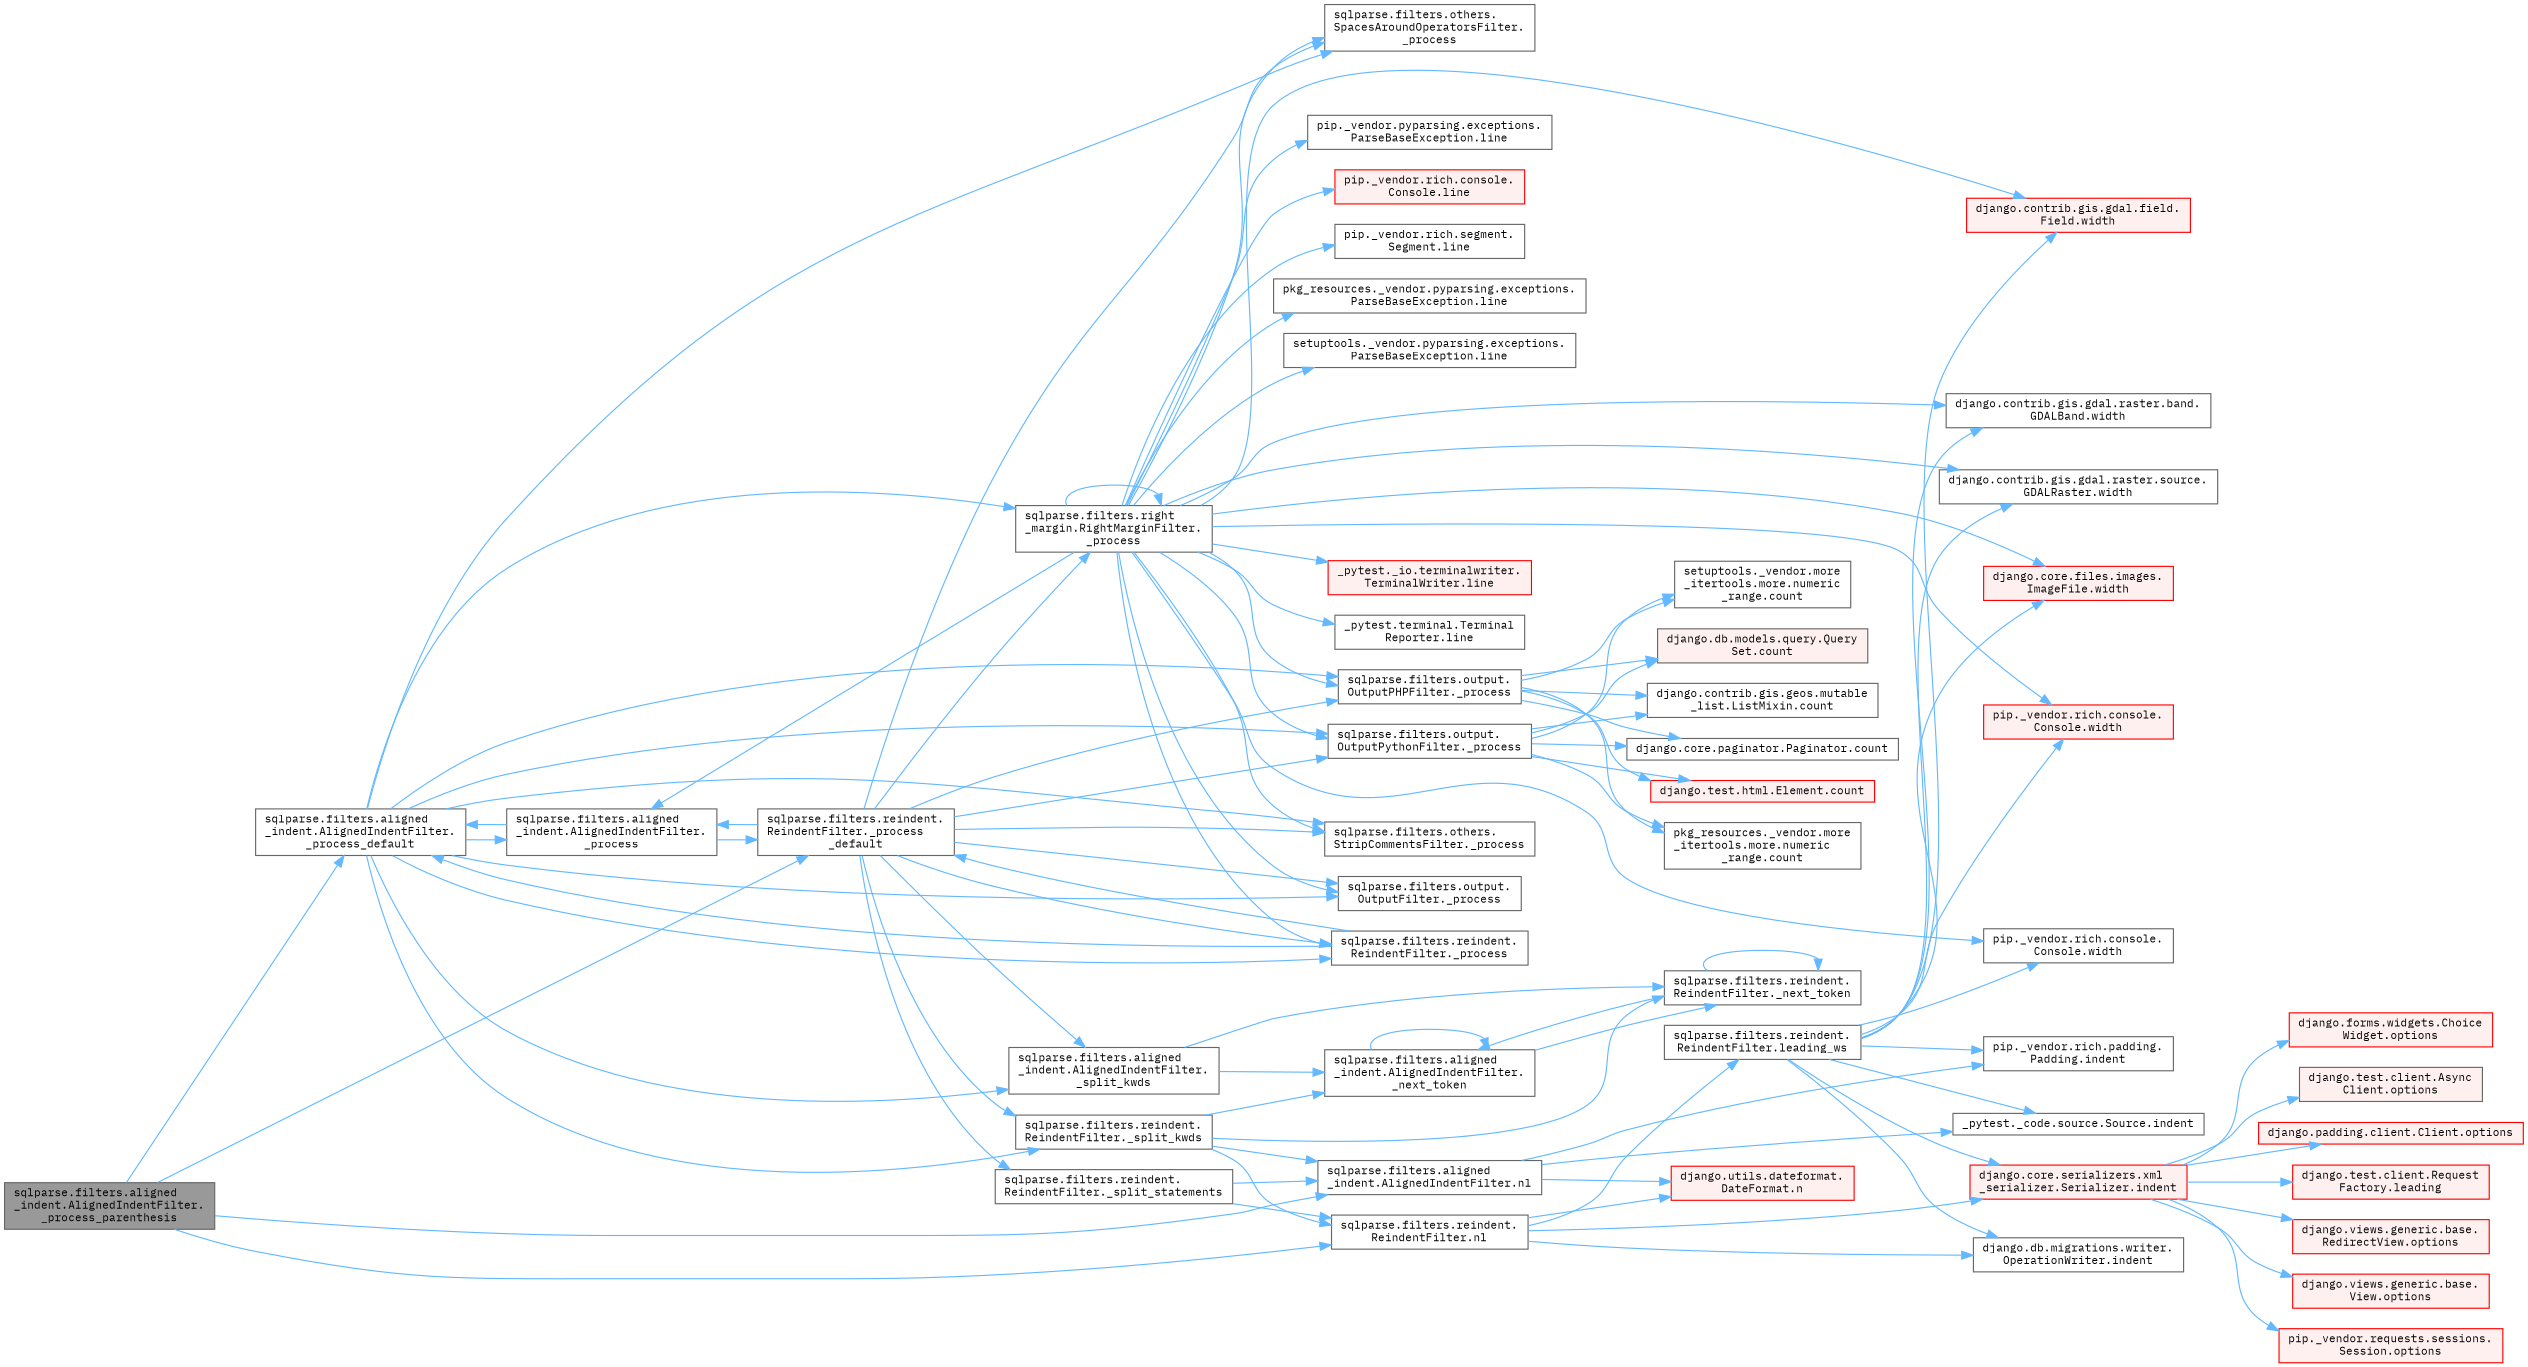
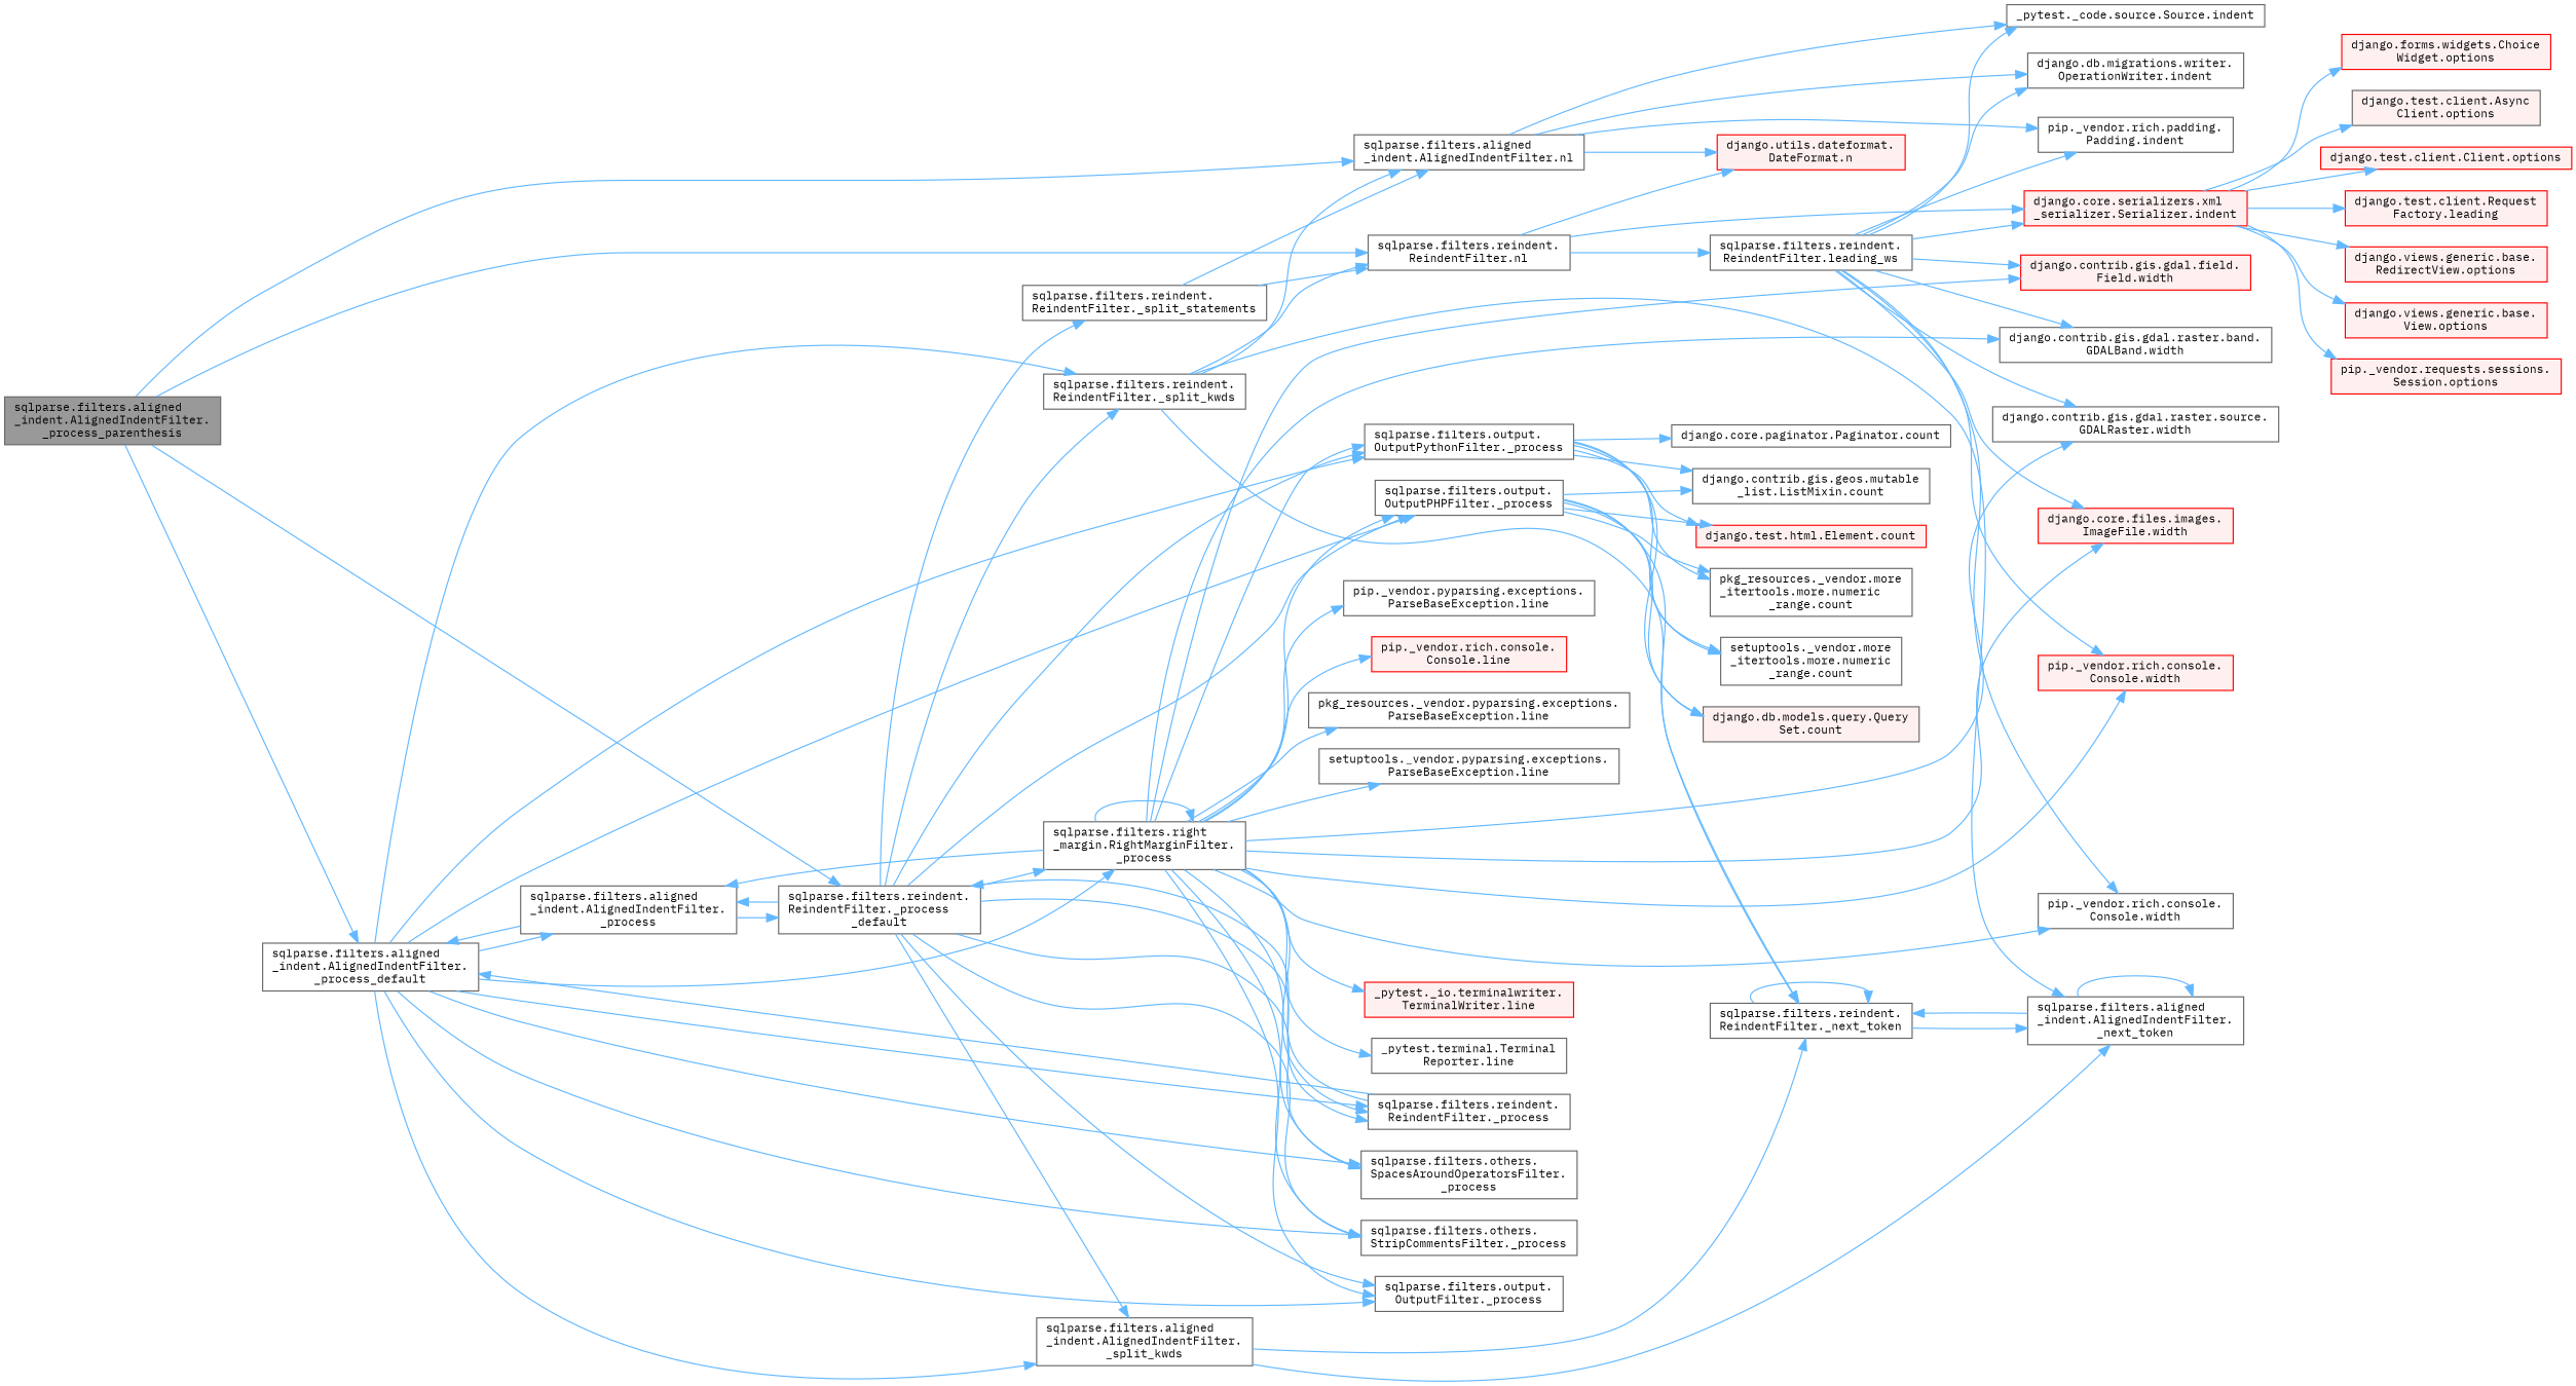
  digraph {
    fontname="IBM Plex Mono"
    rankdir=LR
    node [color=grey40 fillcolor=white fontname="IBM Plex Mono" fontsize=10 shape=box style=filled]
    edge [color=steelblue1 fontname="IBM Plex Mono" fontsize=10 labelfontname=Helvetica labelfontsize=10 style=solid]
    n1 [color=gray40 fillcolor=grey60 fontcolor=black height=0.2 label="sqlparse.filters.aligned\l_indent.AlignedIndentFilter.\l_process_parenthesis" width=0.4]
    n2 [height=0.2 label="sqlparse.filters.aligned\l_indent.AlignedIndentFilter.\l_process_default" width=0.4]
    n3 [height=0.2 label="sqlparse.filters.reindent.\lReindentFilter._process\l_default" width=0.4]
    n4 [height=0.2 label="sqlparse.filters.aligned\l_indent.AlignedIndentFilter.nl" width=0.4]
    n5 [height=0.2 label="sqlparse.filters.reindent.\lReindentFilter.nl" width=0.4]
    n6 [height=0.2 label="sqlparse.filters.aligned\l_indent.AlignedIndentFilter.\l_process" width=0.4]
    n7 [height=0.2 label="sqlparse.filters.others.\lSpacesAroundOperatorsFilter.\l_process" width=0.4]
    n8 [height=0.2 label="sqlparse.filters.others.\lStripCommentsFilter._process" width=0.4]
    n9 [height=0.2 label="sqlparse.filters.output.\lOutputFilter._process" width=0.4]
    n10 [height=0.2 label="sqlparse.filters.output.\lOutputPHPFilter._process" width=0.4]
    n11 [height=0.2 label="sqlparse.filters.output.\lOutputPythonFilter._process" width=0.4]
    n12 [height=0.2 label="sqlparse.filters.reindent.\lReindentFilter._process" width=0.4]
    n13 [height=0.2 label="sqlparse.filters.right\l_margin.RightMarginFilter.\l_process" width=0.4]
    n14 [height=0.2 label="sqlparse.filters.aligned\l_indent.AlignedIndentFilter.\l_split_kwds" width=0.4]
    n15 [height=0.2 label="sqlparse.filters.reindent.\lReindentFilter._split_kwds" width=0.4]
    n16 [height=0.2 label="sqlparse.filters.reindent.\lReindentFilter._split_statements" width=0.4]
    n17 [height=0.2 label="_pytest._code.source.Source.indent" width=0.4]
    n18 [height=0.2 label="django.db.migrations.writer.\lOperationWriter.indent" width=0.4]
    n19 [height=0.2 label="pip._vendor.rich.padding.\lPadding.indent" width=0.4]
    n20 [color=red fillcolor="#FFF0F0" height=0.2 label="django.utils.dateformat.\lDateFormat.n" width=0.4]
    n21 [color=red fillcolor="#FFF0F0" height=0.2 label="django.core.serializers.xml\l_serializer.Serializer.indent" width=0.4]
    n22 [height=0.2 label="sqlparse.filters.reindent.\lReindentFilter.leading_ws" width=0.4]
    n23 [height=0.2 label="django.contrib.gis.geos.mutable\l_list.ListMixin.count" width=0.4]
    n24 [height=0.2 label="django.core.paginator.Paginator.count" width=0.4]
    n25 [fillcolor="#FFF0F0" height=0.2 label="django.db.models.query.Query\lSet.count" width=0.4]
    n26 [color=red fillcolor="#FFF0F0" height=0.2 label="django.test.html.Element.count" width=0.4]
    n27 [height=0.2 label="pkg_resources._vendor.more\l_itertools.more.numeric\l_range.count" width=0.4]
    n28 [height=0.2 label="setuptools._vendor.more\l_itertools.more.numeric\l_range.count" width=0.4]
    n29 [color=red fillcolor="#FFF0F0" height=0.2 label="_pytest._io.terminalwriter.\lTerminalWriter.line" width=0.4]
    n30 [height=0.2 label="_pytest.terminal.Terminal\lReporter.line" width=0.4]
    n31 [height=0.2 label="pip._vendor.pyparsing.exceptions.\lParseBaseException.line" width=0.4]
    n32 [color=red fillcolor="#FFF0F0" height=0.2 label="pip._vendor.rich.console.\lConsole.line" width=0.4]
-   n33 [height=0.2 label="pip._vendor.rich.segment.\lSegment.line" width=0.4]
    n34 [height=0.2 label="pkg_resources._vendor.pyparsing.exceptions.\lParseBaseException.line" width=0.4]
    n35 [height=0.2 label="setuptools._vendor.pyparsing.exceptions.\lParseBaseException.line" width=0.4]
    n36 [color=red fillcolor="#FFF0F0" height=0.2 label="django.contrib.gis.gdal.field.\lField.width" width=0.4]
    n37 [height=0.2 label="django.contrib.gis.gdal.raster.band.\lGDALBand.width" width=0.4]
    n38 [height=0.2 label="django.contrib.gis.gdal.raster.source.\lGDALRaster.width" width=0.4]
    n39 [color=red fillcolor="#FFF0F0" height=0.2 label="django.core.files.images.\lImageFile.width" width=0.4]
    n40 [color=red fillcolor="#FFF0F0" height=0.2 label="pip._vendor.rich.console.\lConsole.width" width=0.4]
    n41 [height=0.2 label="pip._vendor.rich.console.\lConsole.width" width=0.4]
    n42 [height=0.2 label="sqlparse.filters.aligned\l_indent.AlignedIndentFilter.\l_next_token" width=0.4]
    n43 [height=0.2 label="sqlparse.filters.reindent.\lReindentFilter._next_token" width=0.4]
    n44 [color=red fillcolor="#FFF0F0" height=0.2 label="django.forms.widgets.Choice\lWidget.options" width=0.4]
    n45 [fillcolor="#FFF0F0" height=0.2 label="django.test.client.Async\lClient.options" width=0.4]
-   n46 [color=red fillcolor="#FFF0F0" height=0.2 label="django.padding.client.Client.options" width=0.4]
+   n46 [color=red fillcolor="#FFF0F0" height=0.2 label="django.test.client.Client.options" width=0.4]
    n47 [color=red fillcolor="#FFF0F0" height=0.2 label="django.test.client.Request\lFactory.leading" width=0.4]
    n48 [color=red fillcolor="#FFF0F0" height=0.2 label="django.views.generic.base.\lRedirectView.options" width=0.4]
    n49 [color=red fillcolor="#FFF0F0" height=0.2 label="django.views.generic.base.\lView.options" width=0.4]
    n50 [color=red fillcolor="#FFF0F0" height=0.2 label="pip._vendor.requests.sessions.\lSession.options" width=0.4]
    n1 -> n2
    n1 -> n3
    n1 -> n4
    n1 -> n5
    n2 -> n6
    n2 -> n7
    n2 -> n8
    n2 -> n9
    n2 -> n10
    n2 -> n11
    n2 -> n12
    n2 -> n13
    n2 -> n14
    n2 -> n15
    n3 -> n6
    n3 -> n7
    n3 -> n8
    n3 -> n9
    n3 -> n10
    n3 -> n11
    n3 -> n12
    n3 -> n13
    n3 -> n14
    n3 -> n15
    n3 -> n16
    n4 -> n17
-   n5 -> n18
+   n4 -> n18
    n4 -> n19
    n4 -> n20
    n5 -> n20
    n5 -> n21
    n5 -> n22
    n6 -> n2
    n6 -> n3
    n10 -> n23
-   n10 -> n24
+   n10 -> n43
    n10 -> n25
    n10 -> n26
    n10 -> n27
    n10 -> n28
    n11 -> n23
    n11 -> n24
    n11 -> n25
    n11 -> n26
    n11 -> n27
    n11 -> n28
    n12 -> n2
    n12 -> n3
    n13 -> n6
    n13 -> n7
    n13 -> n8
    n13 -> n9
    n13 -> n10
    n13 -> n11
    n13 -> n12
    n13 -> n13
    n13 -> n29
    n13 -> n30
    n13 -> n31
    n13 -> n32
-   n13 -> n33
    n13 -> n34
    n13 -> n35
    n13 -> n36
    n13 -> n37
    n13 -> n38
    n13 -> n39
    n13 -> n40
    n13 -> n41
    n14 -> n42
    n14 -> n43
    n15 -> n4
    n15 -> n5
    n15 -> n42
    n15 -> n43
    n16 -> n4
    n16 -> n5
    n21 -> n44
    n21 -> n45
    n21 -> n46
    n21 -> n47
    n21 -> n48
    n21 -> n49
    n21 -> n50
    n22 -> n17
    n22 -> n18
    n22 -> n19
    n22 -> n21
    n22 -> n36
    n22 -> n37
    n22 -> n38
    n22 -> n39
    n22 -> n40
    n22 -> n41
    n42 -> n42
    n42 -> n43
    n43 -> n42
    n43 -> n43
  }
